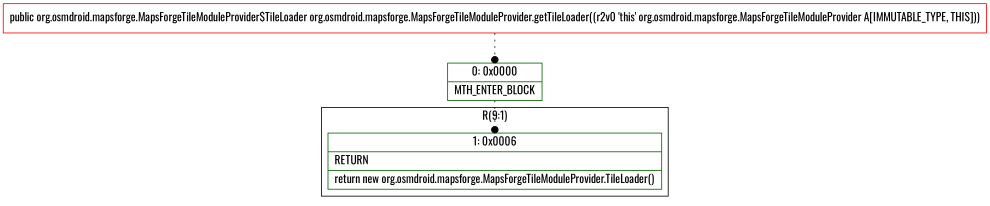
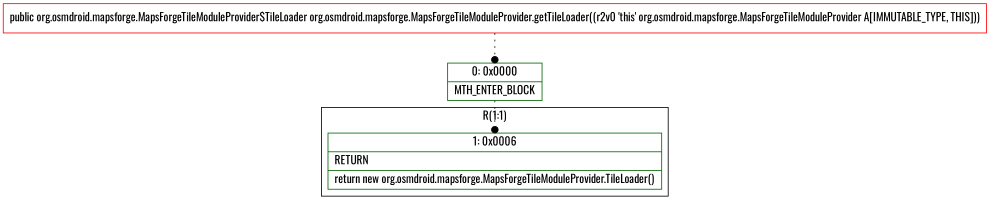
  digraph {
    fontname=Oswald
    node [color=darkgreen shape=record fontname=Oswald]
    edge [style=dotted arrowhead=dot fontname=Oswald]
    n1 [label="{1\:\ 0x0006|RETURN\l|return new org.osmdroid.mapsforge.MapsForgeTileModuleProvider.TileLoader()\l}"]
    n2 [label="{0\:\ 0x0000|MTH_ENTER_BLOCK\l}"]
    n3 [label="{public org.osmdroid.mapsforge.MapsForgeTileModuleProvider$TileLoader org.osmdroid.mapsforge.MapsForgeTileModuleProvider.getTileLoader((r2v0 'this' org.osmdroid.mapsforge.MapsForgeTileModuleProvider A[IMMUTABLE_TYPE, THIS])) }" color=red]
    subgraph cluster_1 {
-     label="R(9:1)"
+     label="R(1:1)"
      n1
    }
    n2 -> n1
    n3 -> n2
  }
